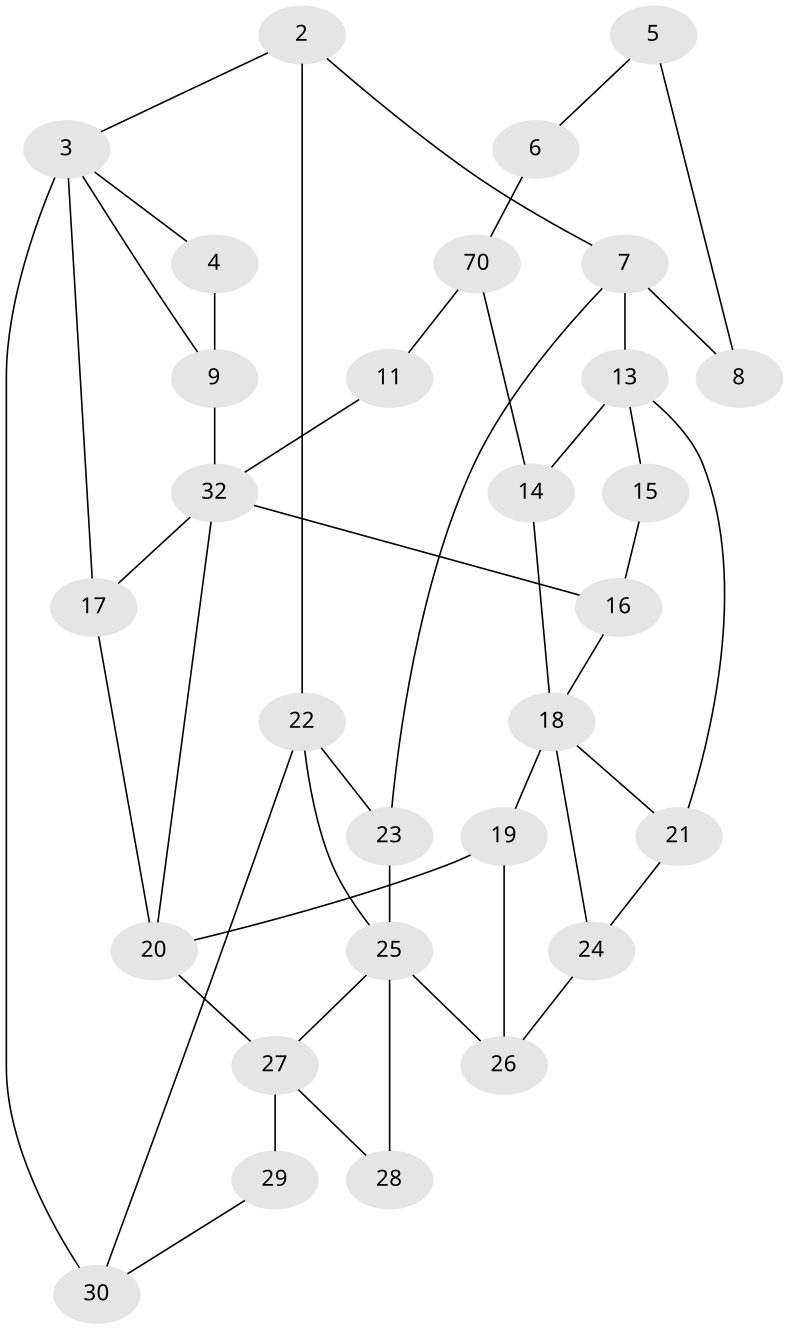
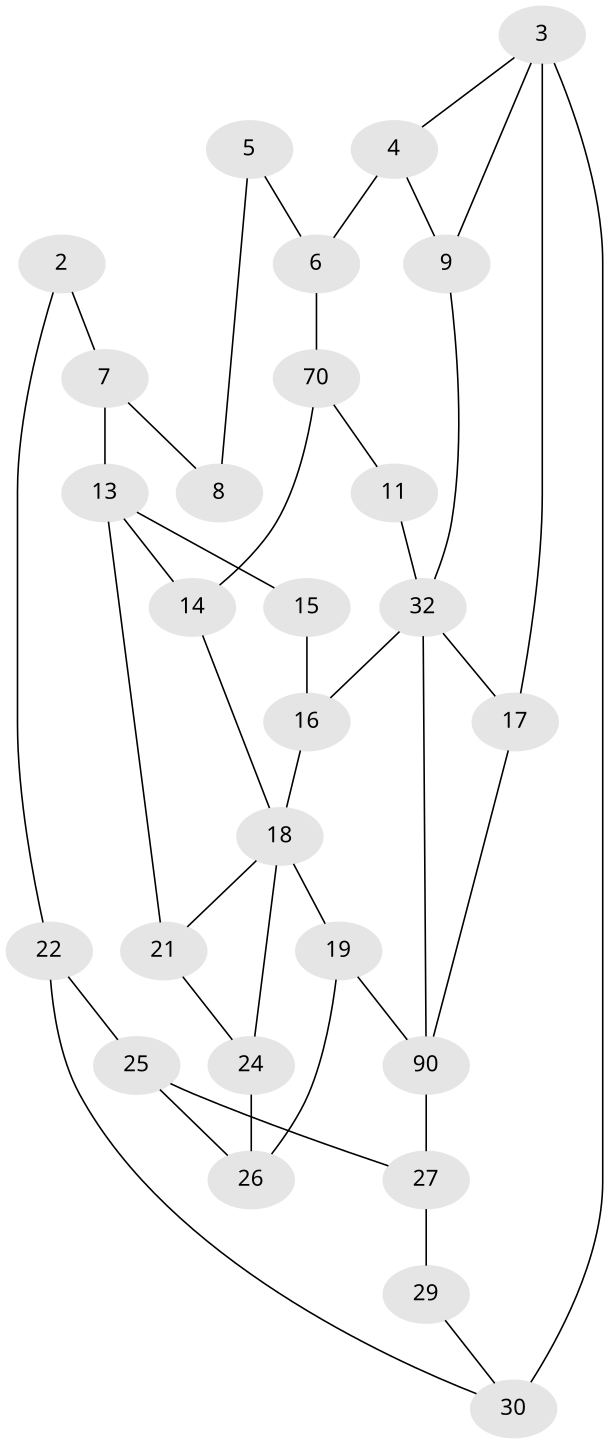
  graph {
    fontname="Noto Sans"
    node [color=gray90 fontname="Noto Sans" style=filled]
    edge [fontname="Noto Sans" weight=1.0]
    2
    3
    7
    22
    5
    6
    8
    4
    9
    17
    30
    13
-   23
    25
    n15 [label=32]
-   20
+   20 [label=90]
    n17 [label=70]
    11
    14
    15
    21
    16
    18
    27
    24
    19
    26
-   28
    29
-   2 -- 3
    2 -- 7
    2 -- 22
    3 -- 4
    3 -- 9
    3 -- 17 [weight=2.0]
    3 -- 30 [weight=2.0]
    7 -- 8 [weight=2.0]
    7 -- 13 [weight=2.0]
-   7 -- 23
    22 -- 30
-   22 -- 23
    22 -- 25
    5 -- 6
    5 -- 8
    6 -- n17
+   4 -- 6
    4 -- 9 [weight=2.0]
    9 -- n15
    17 -- 20
    13 -- 14 [weight=2.0]
    13 -- 15
    13 -- 21
-   23 -- 25
    25 -- 27
    25 -- 26
-   25 -- 28 [weight=2.0]
    n15 -- 17
    n15 -- 20
    n15 -- 16
    20 -- 27 [weight=2.0]
    n17 -- 11
    n17 -- 14
    11 -- n15 [weight=2.0]
    14 -- 18
    15 -- 16
    21 -- 24
    16 -- 18
    18 -- 21
    18 -- 24
    18 -- 19 [weight=2.0]
-   27 -- 28
    27 -- 29 [weight=2.0]
    24 -- 26
    19 -- 20 [weight=2.0]
    19 -- 26
    29 -- 30
  }
